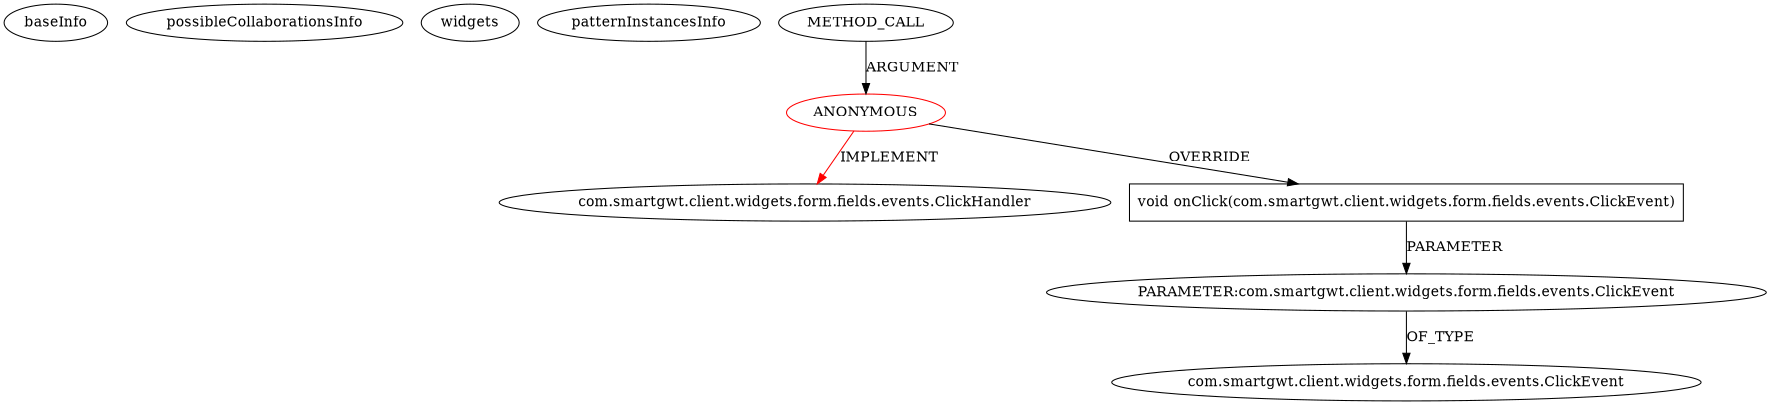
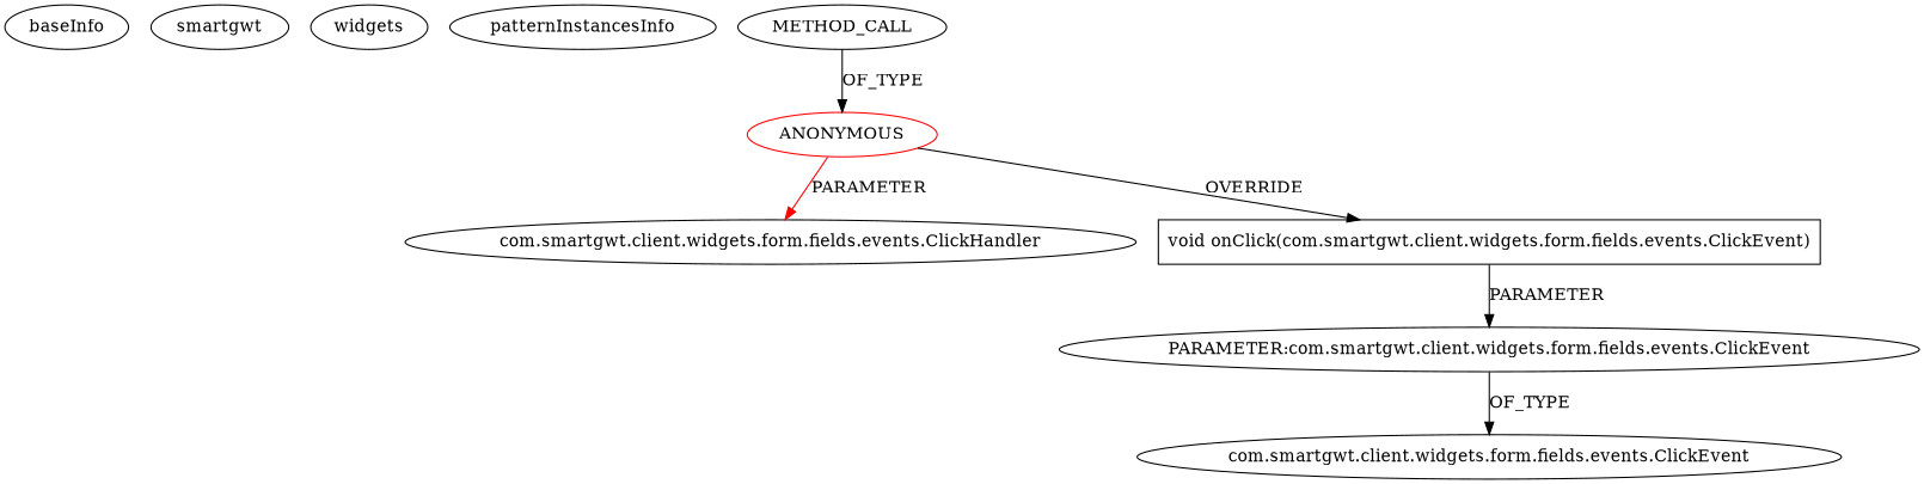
  digraph {
    node [isFrameworkType=false]
    baseInfo [category=pattern graphId=1354 isAnonymous=true possibleRelation=false isFrameworkType=""]
-   possibleCollaborationsInfo [isFrameworkType=""]
+   possibleCollaborationsInfo [label=smartgwt isFrameworkType=""]
    n3 [frequency=3.0 label=widgets patternRootClient=0 isFrameworkType=""]
    patternInstancesInfo [0="Namrack-TeachToLearn~/Namrack-TeachToLearn/TeachToLearn-master/TeachToLearn/src/ttl/client/layout/widgets/RegisterWidget.java~void RegisterWidget()~371" 1="Namrack-TeachToLearn~/Namrack-TeachToLearn/TeachToLearn-master/TeachToLearn/src/ttl/client/layout/widgets/LoginWidget.java~void LoginWidget()~360" isFrameworkType=""]
    n5 [label="com.smartgwt.client.widgets.form.fields.events.ClickHandler" vertexType=FRAMEWORK_INTERFACE_TYPE]
    n6 [color=red label=ANONYMOUS vertexType=ROOT_ANONYMOUS_DECLARATION]
    n7 [label="void onClick(com.smartgwt.client.widgets.form.fields.events.ClickEvent)" shape=box vertexType=OVERRIDING_METHOD_DECLARATION]
    n8 [label="PARAMETER:com.smartgwt.client.widgets.form.fields.events.ClickEvent" vertexType=PARAMETER_DECLARATION]
    n9 [label=METHOD_CALL vertexType=OUTSIDE_CALL]
    n10 [label="com.smartgwt.client.widgets.form.fields.events.ClickEvent" vertexType=FRAMEWORK_CLASS_TYPE]
-   n6 -> n5 [color=red label=IMPLEMENT]
+   n6 -> n5 [color=red label=PARAMETER]
    n6 -> n7 [label=OVERRIDE]
    n7 -> n8 [label=PARAMETER]
    n8 -> n10 [label=OF_TYPE]
-   n9 -> n6 [label=ARGUMENT]
+   n9 -> n6 [label=OF_TYPE]
  }
